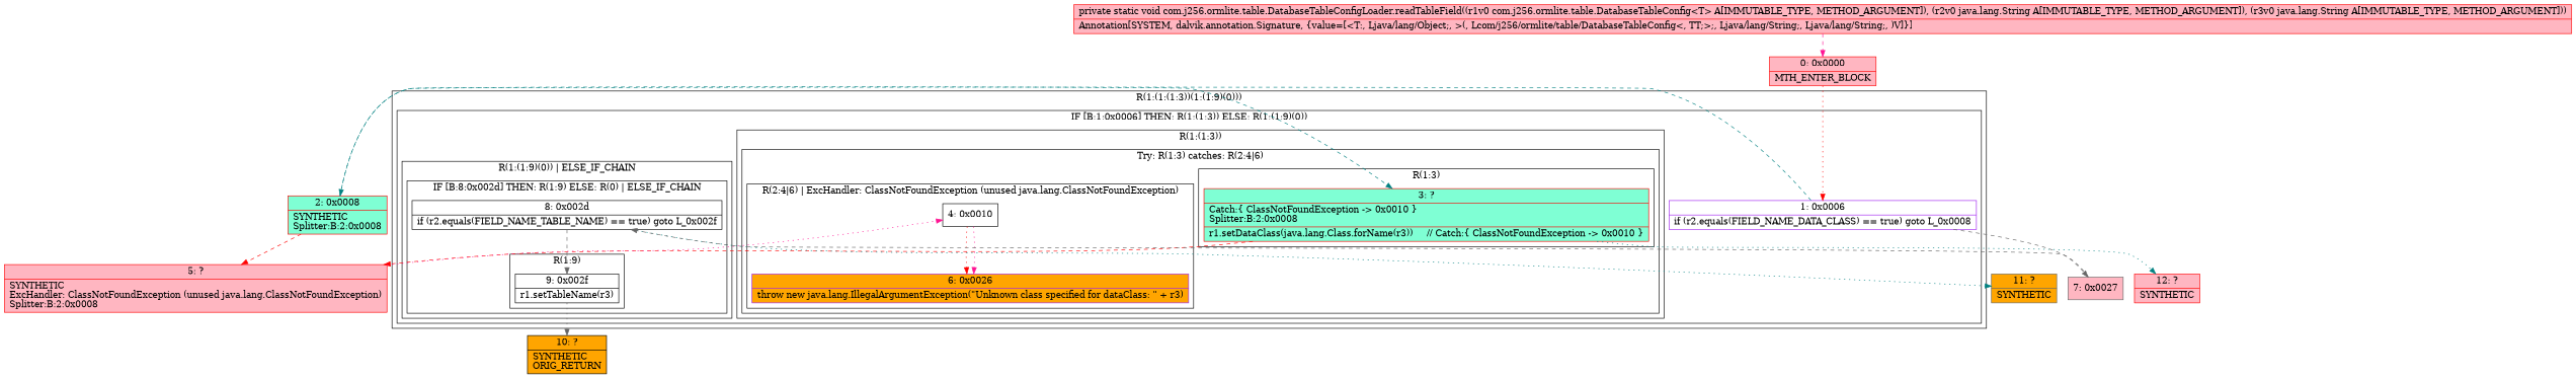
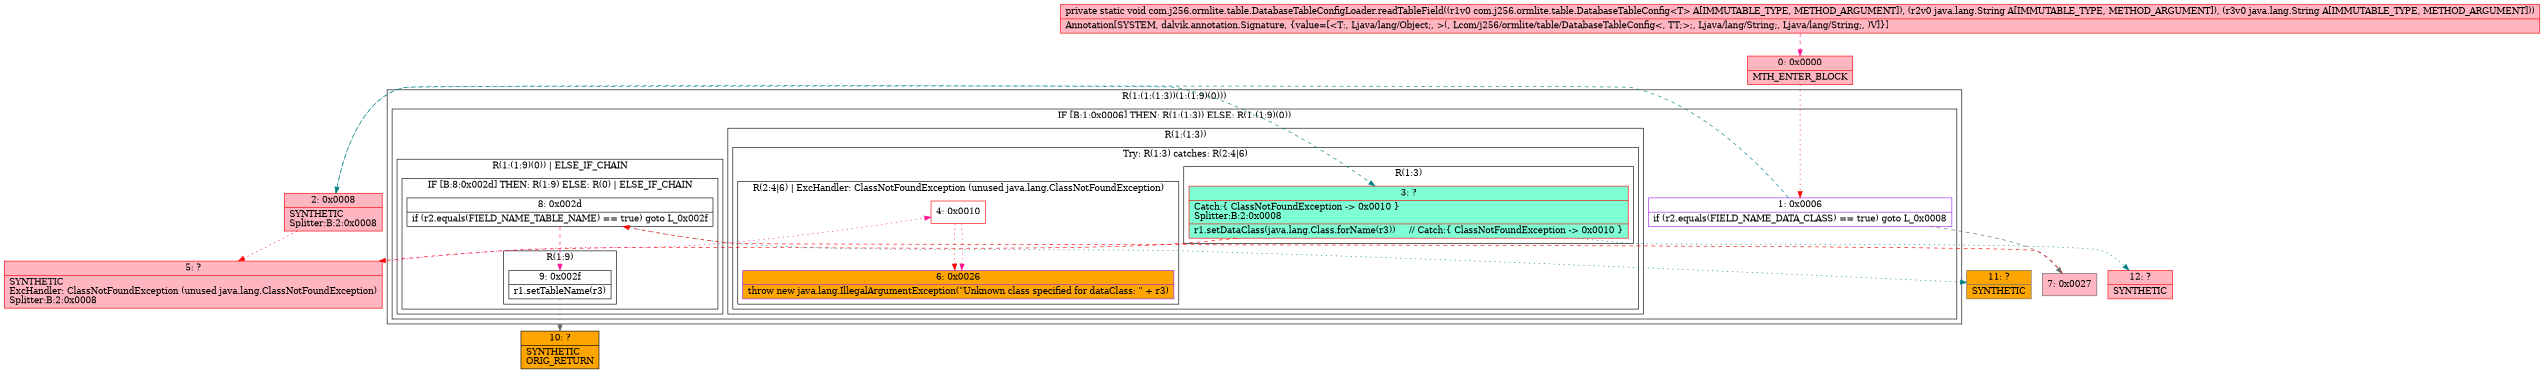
  digraph {
    node [color=red fillcolor=lightpink shape=record style=filled]
    edge [color=red style=dotted]
    n1 [fillcolor=aquamarine label="{3\:\ ?|Catch:\{ ClassNotFoundException \-\> 0x0010 \}\lSplitter:B:2:0x0008\l|r1.setDataClass(java.lang.Class.forName(r3))     \/\/ Catch:\{ ClassNotFoundException \-\> 0x0010 \}\l}"]
-   n2 [color=black fillcolor=white label="{4\:\ 0x0010}"]
+   n2 [fillcolor=white label="{4\:\ 0x0010}"]
    n3 [color=purple fillcolor=orange label="{6\:\ 0x0026|throw new java.lang.IllegalArgumentException(\"Unknown class specified for dataClass: \" + r3)\l}"]
    n4 [color=black fillcolor=white label="{9\:\ 0x002f|r1.setTableName(r3)\l}"]
    n5 [color=black fillcolor=white label="{8\:\ 0x002d|if (r2.equals(FIELD_NAME_TABLE_NAME) == true) goto L_0x002f\l}"]
    n6 [color=purple fillcolor=white label="{1\:\ 0x0006|if (r2.equals(FIELD_NAME_DATA_CLASS) == true) goto L_0x0008\l}"]
    n7 [label="{5\:\ ?|SYNTHETIC\lExcHandler: ClassNotFoundException (unused java.lang.ClassNotFoundException)\lSplitter:B:2:0x0008\l}"]
    n8 [label="{12\:\ ?|SYNTHETIC\l}"]
    n9 [color=black fillcolor=orange label="{10\:\ ?|SYNTHETIC\lORIG_RETURN\l}"]
    n10 [color=gray40 fillcolor=orange label="{11\:\ ?|SYNTHETIC\l}"]
-   n11 [fillcolor=aquamarine label="{2\:\ 0x0008|SYNTHETIC\lSplitter:B:2:0x0008\l}"]
+   n11 [label="{2\:\ 0x0008|SYNTHETIC\lSplitter:B:2:0x0008\l}"]
    n12 [color=gray40 label="{7\:\ 0x0027}"]
    n13 [label="{0\:\ 0x0000|MTH_ENTER_BLOCK\l}"]
    n14 [label="{private static void com.j256.ormlite.table.DatabaseTableConfigLoader.readTableField((r1v0 com.j256.ormlite.table.DatabaseTableConfig\<T\> A[IMMUTABLE_TYPE, METHOD_ARGUMENT]), (r2v0 java.lang.String A[IMMUTABLE_TYPE, METHOD_ARGUMENT]), (r3v0 java.lang.String A[IMMUTABLE_TYPE, METHOD_ARGUMENT]))  | Annotation[SYSTEM, dalvik.annotation.Signature, \{value=[\<T:, Ljava\/lang\/Object;, \>(, Lcom\/j256\/ormlite\/table\/DatabaseTableConfig\<, TT;\>;, Ljava\/lang\/String;, Ljava\/lang\/String;, )V]\}]\l}"]
    subgraph cluster_1 {
      label="R(1:(1:(1:3))(1:(1:9)(0)))"
      subgraph cluster_2 {
        label="IF [B:1:0x0006] THEN: R(1:(1:3)) ELSE: R(1:(1:9)(0))"
        n6
        subgraph cluster_3 {
          label="R(1:(1:3))"
          subgraph cluster_4 {
            label="Try: R(1:3) catches: R(2:4|6)"
            subgraph cluster_5 {
              label="R(1:3)"
              n1
            }
            subgraph cluster_6 {
              label="R(2:4|6) | ExcHandler: ClassNotFoundException (unused java.lang.ClassNotFoundException)\l"
              n2
              n3
            }
          }
        }
        subgraph cluster_7 {
          label="R(1:(1:9)(0)) | ELSE_IF_CHAIN\l"
          subgraph cluster_8 {
            label="IF [B:8:0x002d] THEN: R(1:9) ELSE: R(0) | ELSE_IF_CHAIN\l"
            n5
            subgraph cluster_9 {
              label="R(1:9)"
              n4
            }
            subgraph cluster_10 {
              label="R(0)"
            }
          }
        }
      }
    }
    subgraph cluster_11 {
      label="R(2:4|6) | ExcHandler: ClassNotFoundException (unused java.lang.ClassNotFoundException)\l"
    }
    n1 -> n7 [style=dashed]
    n1 -> n8 [color=teal]
    n2 -> n3
    n2 -> n3 [color=deeppink]
    n4 -> n9 [color=gray40]
-   n5 -> n4 [color=gray40 style=dashed]
+   n5 -> n4 [color=deeppink style=dashed]
    n5 -> n10 [color=teal]
    n6 -> n11 [color=teal style=dashed]
    n6 -> n12 [color=gray40 style=dashed]
    n7 -> n2 [color=deeppink]
    n11 -> n1 [color=teal style=dashed]
-   n11 -> n7 [style=dashed]
-   n12 -> n5 [color=gray40 style=dashed]
+   n11 -> n7
+   n12 -> n5 [style=dashed]
    n13 -> n6
    n14 -> n13 [color=deeppink style=dashed]
  }
